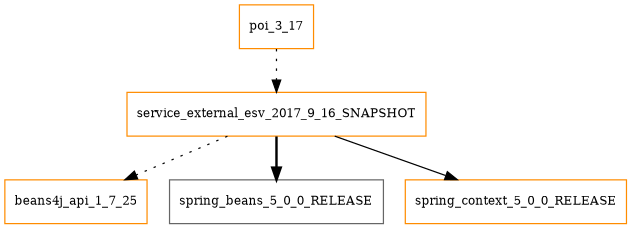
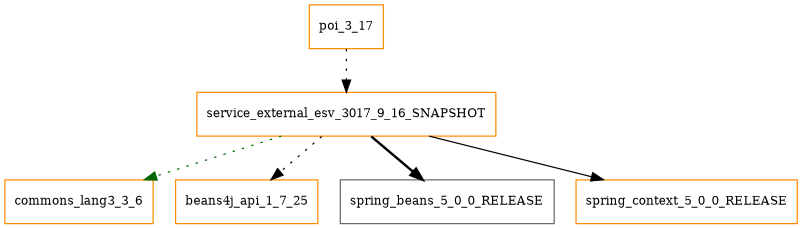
  digraph {
    node [color=darkorange fontsize=10.0 shape=box]
    edge [color=black style=dotted]
-   service_external_esv_2017_9_16_SNAPSHOT
+   service_external_esv_2017_9_16_SNAPSHOT [label=service_external_esv_3017_9_16_SNAPSHOT]
+   commons_lang3_3_6
    n3 [label=beans4j_api_1_7_25]
    spring_beans_5_0_0_RELEASE [color=gray40]
    spring_context_5_0_0_RELEASE
    poi_3_17
+   service_external_esv_2017_9_16_SNAPSHOT -> commons_lang3_3_6 [color=darkgreen]
    service_external_esv_2017_9_16_SNAPSHOT -> n3
    service_external_esv_2017_9_16_SNAPSHOT -> spring_beans_5_0_0_RELEASE [style=bold]
    service_external_esv_2017_9_16_SNAPSHOT -> spring_context_5_0_0_RELEASE [style=solid]
    poi_3_17 -> service_external_esv_2017_9_16_SNAPSHOT
  }
